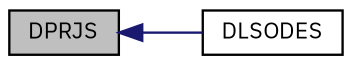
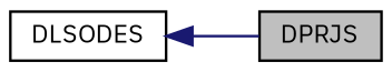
  digraph {
    rankdir=LR
    fontname="IBM Plex Sans"
    node [color=black fontname="IBM Plex Sans" fontsize=10 shape=record style=filled]
    n1 [fillcolor=grey75 fontcolor=black height=0.2 label=DPRJS width=0.4]
    n2 [fillcolor=white height=0.2 label=DLSODES width=0.4]
-   n1 -> n2 [color=midnightblue dir=back fontname="IBM Plex Sans" fontsize=10 labelfontname=Helvetica labelfontsize=10 style=solid]
+   n2 -> n1 [color=midnightblue dir=back fontname="IBM Plex Sans" fontsize=10 labelfontname=Helvetica labelfontsize=10 style=solid]
  }
